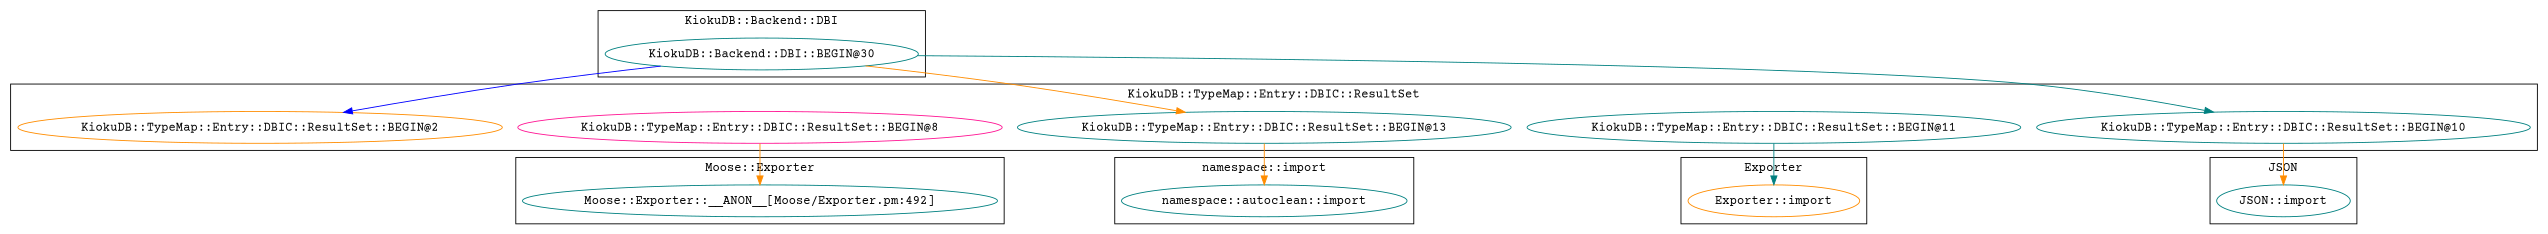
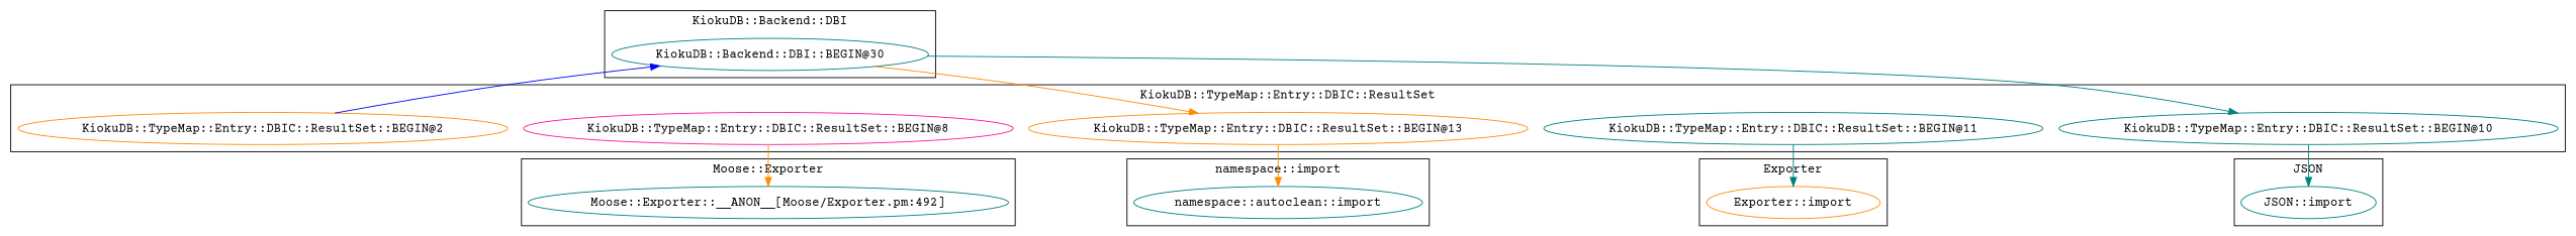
  digraph {
    fontname="Courier Prime"
    node [color=teal fontname="Courier Prime"]
    edge [color=darkorange fontname="Courier Prime"]
    "JSON::import"
    "KiokuDB::Backend::DBI::BEGIN@30"
    "Exporter::import" [color=darkorange]
    "KiokuDB::TypeMap::Entry::DBIC::ResultSet::BEGIN@8" [color=deeppink]
    "KiokuDB::TypeMap::Entry::DBIC::ResultSet::BEGIN@2" [color=darkorange]
-   "KiokuDB::TypeMap::Entry::DBIC::ResultSet::BEGIN@13"
+   "KiokuDB::TypeMap::Entry::DBIC::ResultSet::BEGIN@13" [color=darkorange]
    "KiokuDB::TypeMap::Entry::DBIC::ResultSet::BEGIN@11"
    "KiokuDB::TypeMap::Entry::DBIC::ResultSet::BEGIN@10"
    "Moose::Exporter::__ANON__[Moose/Exporter.pm:492]"
    "namespace::autoclean::import"
    subgraph cluster_1 {
      label=JSON
      "JSON::import"
    }
    subgraph cluster_2 {
      label="KiokuDB::Backend::DBI"
      "KiokuDB::Backend::DBI::BEGIN@30"
    }
    subgraph cluster_3 {
      label=Exporter
      "Exporter::import"
    }
    subgraph cluster_4 {
      label="KiokuDB::TypeMap::Entry::DBIC::ResultSet"
      "KiokuDB::TypeMap::Entry::DBIC::ResultSet::BEGIN@8"
      "KiokuDB::TypeMap::Entry::DBIC::ResultSet::BEGIN@2"
      "KiokuDB::TypeMap::Entry::DBIC::ResultSet::BEGIN@13"
      "KiokuDB::TypeMap::Entry::DBIC::ResultSet::BEGIN@11"
      "KiokuDB::TypeMap::Entry::DBIC::ResultSet::BEGIN@10"
    }
    subgraph cluster_5 {
      label="Moose::Exporter"
      "Moose::Exporter::__ANON__[Moose/Exporter.pm:492]"
    }
    subgraph cluster_6 {
      label="namespace::import"
      "namespace::autoclean::import"
    }
-   "KiokuDB::Backend::DBI::BEGIN@30" -> "KiokuDB::TypeMap::Entry::DBIC::ResultSet::BEGIN@2" [color=blue]
+   "KiokuDB::TypeMap::Entry::DBIC::ResultSet::BEGIN@2" -> "KiokuDB::Backend::DBI::BEGIN@30" [color=blue]
    "KiokuDB::Backend::DBI::BEGIN@30" -> "KiokuDB::TypeMap::Entry::DBIC::ResultSet::BEGIN@13"
    "KiokuDB::Backend::DBI::BEGIN@30" -> "KiokuDB::TypeMap::Entry::DBIC::ResultSet::BEGIN@10" [color=teal]
    "KiokuDB::TypeMap::Entry::DBIC::ResultSet::BEGIN@8" -> "Moose::Exporter::__ANON__[Moose/Exporter.pm:492]"
    "KiokuDB::TypeMap::Entry::DBIC::ResultSet::BEGIN@13" -> "namespace::autoclean::import"
    "KiokuDB::TypeMap::Entry::DBIC::ResultSet::BEGIN@11" -> "Exporter::import" [color=teal]
-   "KiokuDB::TypeMap::Entry::DBIC::ResultSet::BEGIN@10" -> "JSON::import"
+   "KiokuDB::TypeMap::Entry::DBIC::ResultSet::BEGIN@10" -> "JSON::import" [color=teal]
  }
